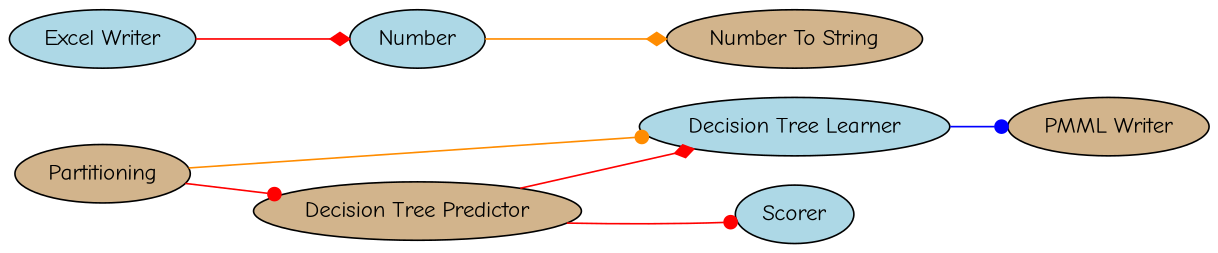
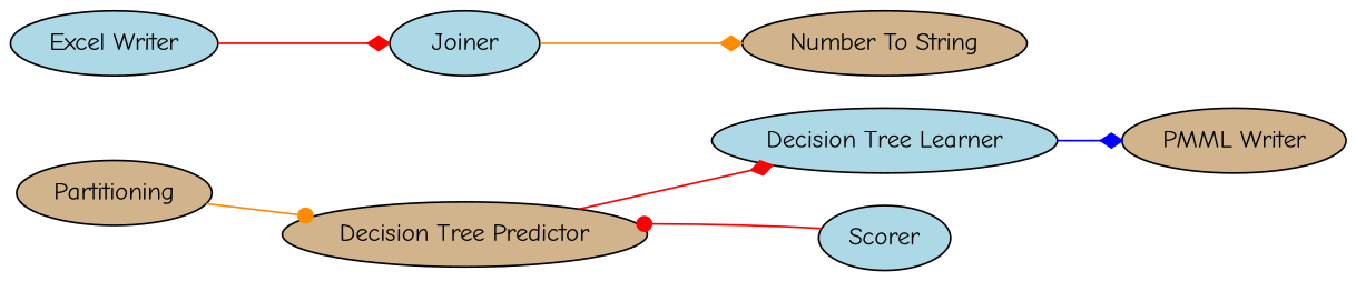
  digraph {
    fontname="Comic Neue"
    rankdir=LR
    node [fillcolor=tan fontname="Comic Neue" style=filled]
    edge [arrowhead=dot color=red fontname="Comic Neue"]
    n1 [label=Partitioning]
    n2 [label="Decision Tree Predictor"]
    n3 [fillcolor=lightblue label="Decision Tree Learner"]
    n4 [fillcolor=lightblue label=Scorer]
    n5 [label="PMML Writer"]
    n6 [label="Number To String"]
-   n7 [fillcolor=lightblue label=Number]
+   n7 [fillcolor=lightblue label=Joiner]
    n8 [fillcolor=lightblue label="Excel Writer"]
-   n1 -> n2
-   n1 -> n3 [color=darkorange]
+   n1 -> n2 [color=darkorange]
    n2 -> n3 [arrowhead=diamond]
-   n2 -> n4
-   n3 -> n5 [color=blue]
+   n4 -> n2
+   n3 -> n5 [arrowhead=diamond color=blue]
    n7 -> n6 [arrowhead=diamond color=darkorange]
    n8 -> n7 [arrowhead=diamond]
  }
